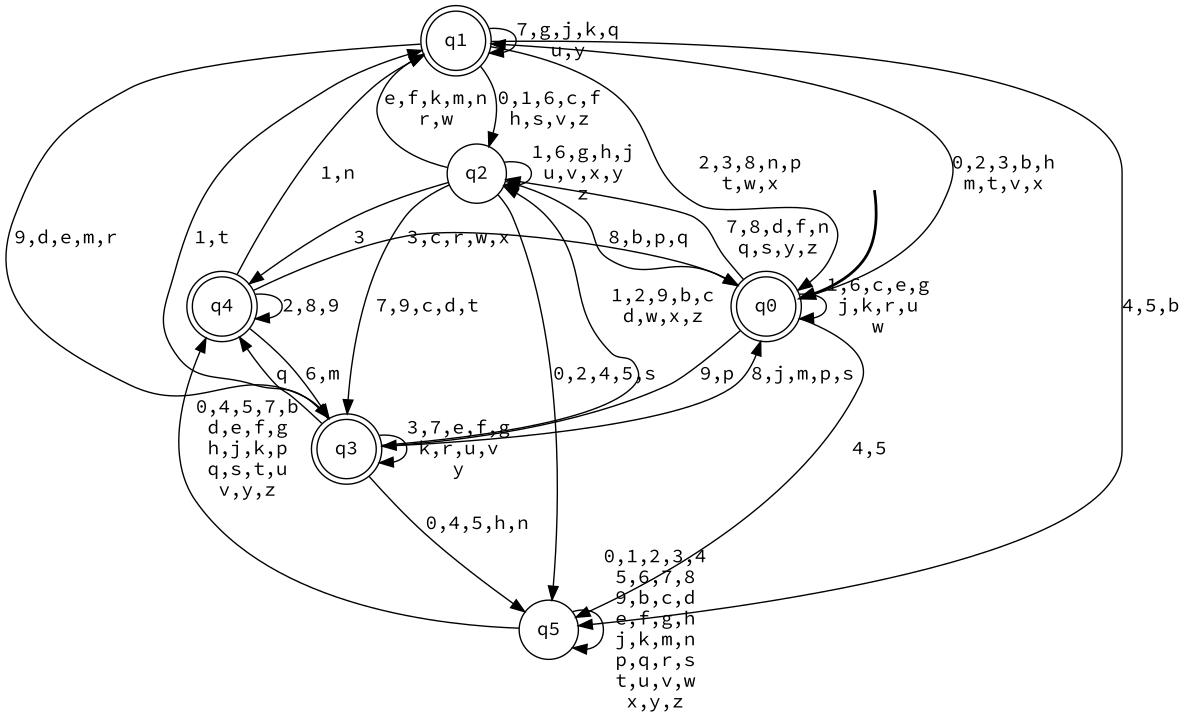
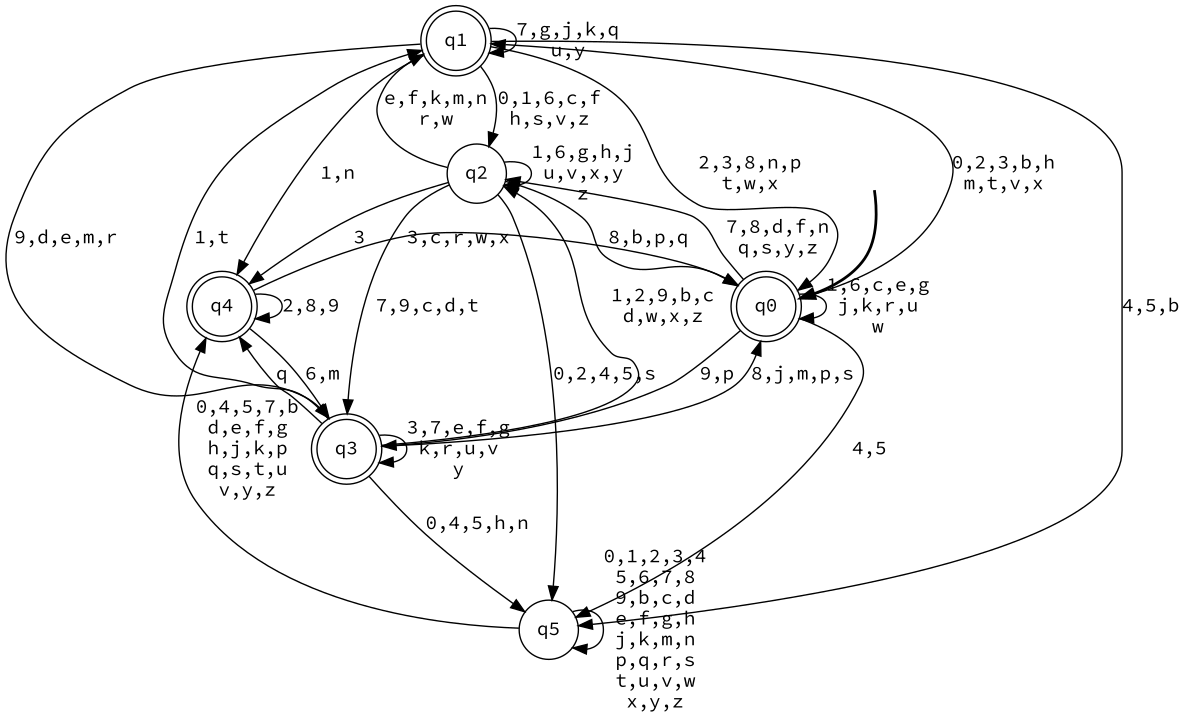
  digraph {
    fontname="Source Code Pro"
    rankdir=TB
    node [fontname="Source Code Pro" shape=doublecircle style="rounded,filled" color=black fillcolor=white]
    edge [fontname="Source Code Pro"]
    __start0 [height=0 shape=none style=invis width=0 color="" fillcolor=""]
    n2 [label=q0]
    n3 [label=q1]
    n4 [label=q2 shape=circle style=filled]
    n5 [label=q3]
    n6 [label=q5 shape=circle style=filled]
    n7 [label=q4]
    subgraph cluster_1 {
      nodesep=0.15
      ranksep=0.15
      style=invis
      __start0
      n2
    }
    __start0 -> n2 [penwidth=2]
    n2 -> n2 [label="1,6,c,e,g\nj,k,r,u\nw"]
    n2 -> n3 [label="0,2,3,b,h\nm,t,v,x"]
    n2 -> n4 [label="7,8,d,f,n\nq,s,y,z"]
    n2 -> n5 [label="9,p"]
    n2 -> n6 [label="4,5"]
    n3 -> n2 [label="2,3,8,n,p\nt,w,x"]
    n3 -> n3 [label="7,g,j,k,q\nu,y"]
    n3 -> n4 [label="0,1,6,c,f\nh,s,v,z"]
    n3 -> n5 [label="9,d,e,m,r"]
    n3 -> n6 [label="4,5,b"]
    n4 -> n2 [label="8,b,p,q"]
    n4 -> n3 [label="e,f,k,m,n\nr,w"]
    n4 -> n4 [label="1,6,g,h,j\nu,v,x,y\nz"]
    n4 -> n5 [label="7,9,c,d,t"]
    n4 -> n6 [label="0,2,4,5,s"]
    n4 -> n7 [label=3]
    n5 -> n2 [label="8,j,m,p,s"]
    n5 -> n3 [label="1,t"]
    n5 -> n4 [label="1,2,9,b,c\nd,w,x,z"]
    n5 -> n5 [label="3,7,e,f,g\nk,r,u,v\ny"]
    n5 -> n6 [label="0,4,5,h,n"]
    n5 -> n7 [label=q]
    n6 -> n6 [label="0,1,2,3,4\n5,6,7,8\n9,b,c,d\ne,f,g,h\nj,k,m,n\np,q,r,s\nt,u,v,w\nx,y,z"]
    n6 -> n7 [label="0,4,5,7,b\nd,e,f,g\nh,j,k,p\nq,s,t,u\nv,y,z"]
    n7 -> n2 [label="3,c,r,w,x"]
-   n7 -> n3 [label="1,n"]
+   n3 -> n7 [label="1,n"]
    n7 -> n5 [label="6,m"]
    n7 -> n7 [label="2,8,9"]
  }
